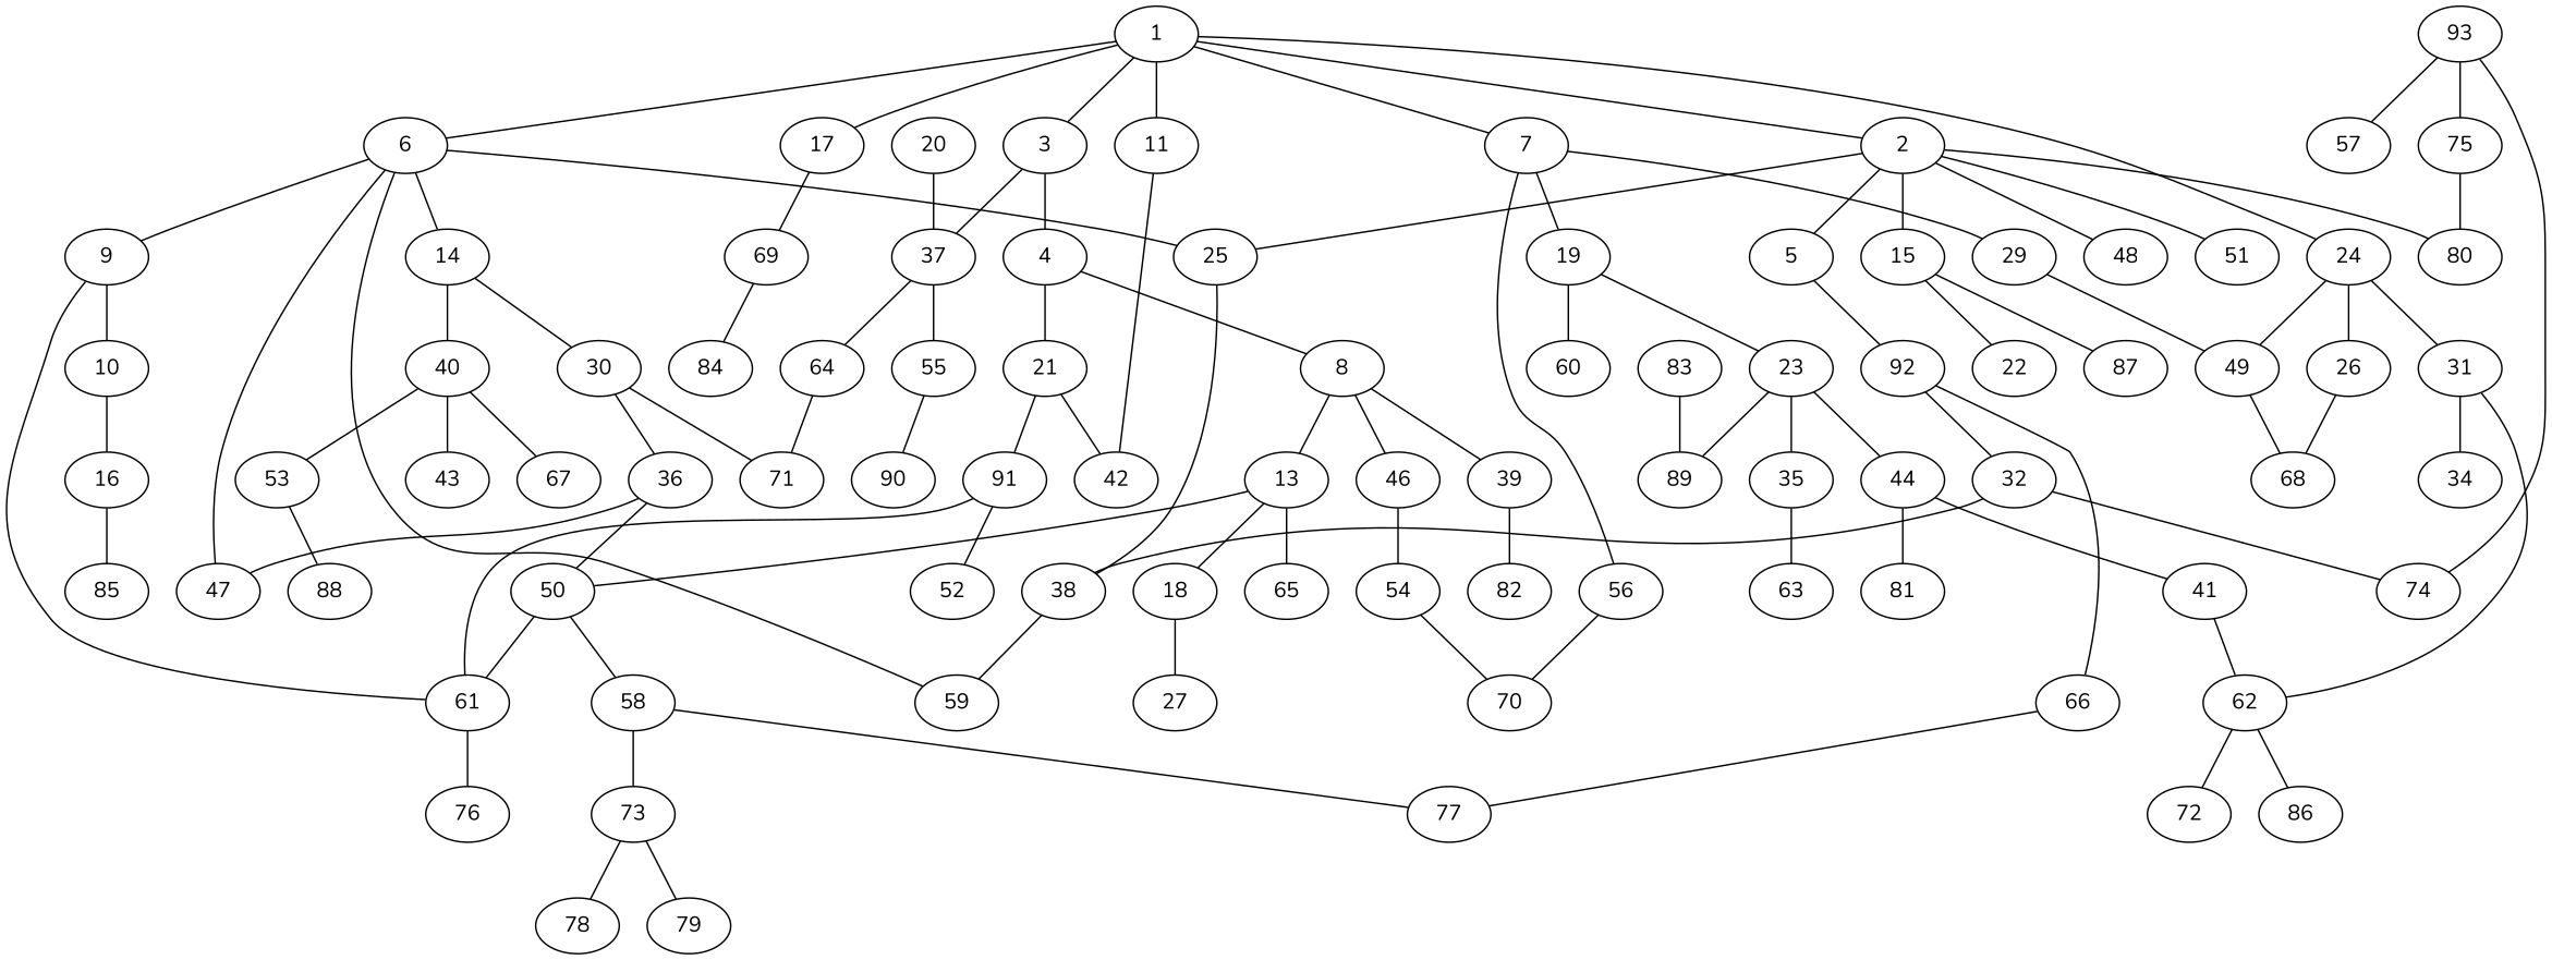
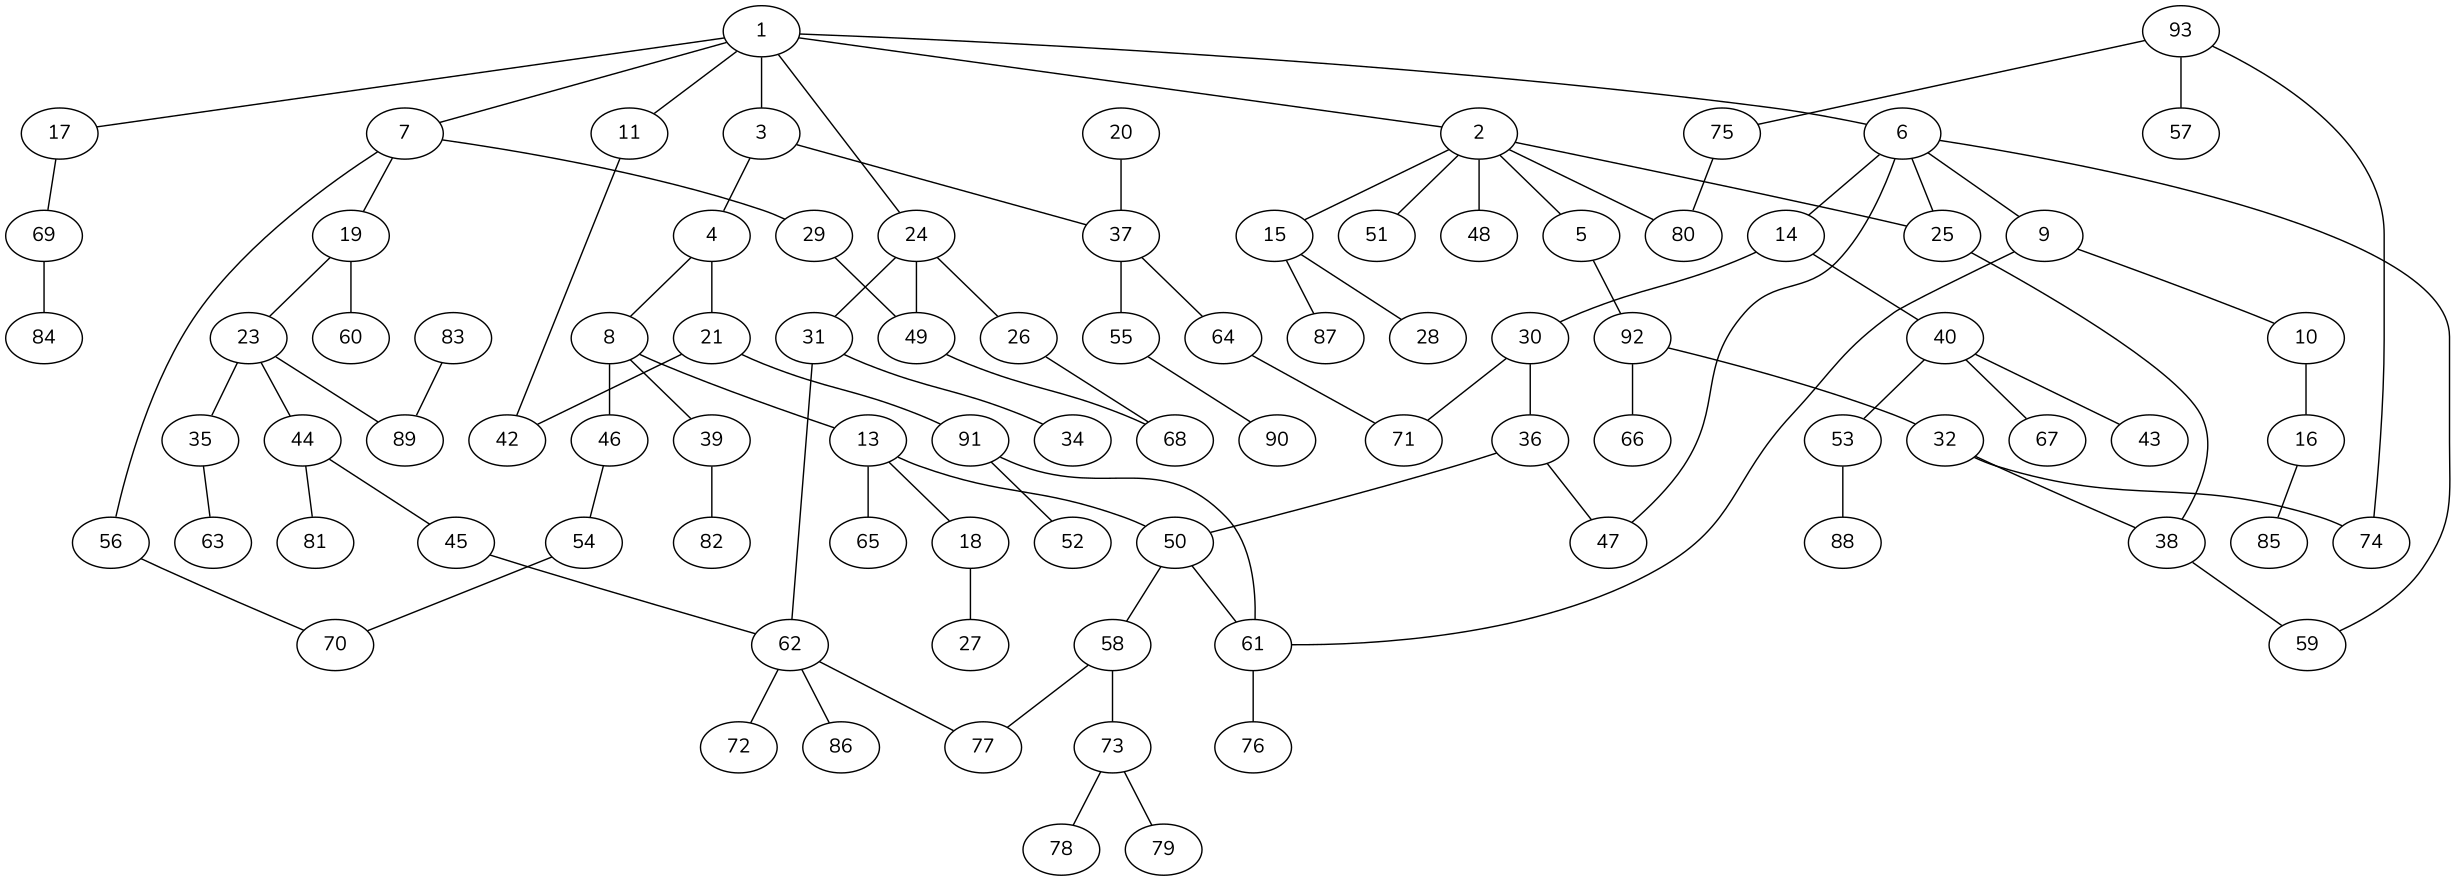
  graph {
    fontname=Nunito
    node [fontname=Nunito]
    edge [fontname=Nunito]
    1
    2
    3
    6
    7
    11
    17
    24
    5
    15
    25
    48
    51
    80
    4
    37
    9
    14
    47
    59
    19
    29
    56
    42
    69
    26
    31
    49
    n29 [label=92]
-   28 [label=22]
+   28
    87
    38
    8
    21
    55
    64
    10
    61
    30
    40
    23
    60
    70
    84
    68
    34
    62
    20
    32
    66
    13
    39
    46
    n54 [label=91]
    90
    71
    18
    50
    65
    82
    54
    52
    74
    77
    16
    76
    36
    43
    53
    67
    35
    44
    89
    n74 [label=93]
    57
    75
    27
    58
    85
    73
    88
    63
-   45 [label=41]
+   45
    81
    72
    86
    78
    79
    83
    1 -- 2
    1 -- 3
    1 -- 6
    1 -- 7
    1 -- 11
    1 -- 17
    1 -- 24
    2 -- 5
    2 -- 15
    2 -- 25
    2 -- 48
    2 -- 51
    2 -- 80
    3 -- 4
    3 -- 37
    6 -- 25
    6 -- 9
    6 -- 14
    6 -- 47
    6 -- 59
    7 -- 19
    7 -- 29
    7 -- 56
    11 -- 42
    17 -- 69
    24 -- 26
    24 -- 31
    24 -- 49
    5 -- n29
    15 -- 28
    15 -- 87
    25 -- 38
    4 -- 8
    4 -- 21
    37 -- 55
    37 -- 64
    9 -- 10
    9 -- 61
    14 -- 30
    14 -- 40
    19 -- 23
    19 -- 60
    29 -- 49
    56 -- 70
    69 -- 84
    26 -- 68
    31 -- 34
    31 -- 62
    49 -- 68
    n29 -- 32
    n29 -- 66
    38 -- 59
    8 -- 13
    8 -- 39
    8 -- 46
    21 -- 42
    21 -- n54
    55 -- 90
    64 -- 71
    10 -- 16
    61 -- 76
    30 -- 71
    30 -- 36
    40 -- 43
    40 -- 53
    40 -- 67
    23 -- 35
    23 -- 44
    23 -- 89
    62 -- 72
    62 -- 86
    20 -- 37
    32 -- 38
    32 -- 74
-   66 -- 77
+   62 -- 77
    13 -- 18
    13 -- 50
    13 -- 65
    39 -- 82
    46 -- 54
    n54 -- 61
    n54 -- 52
    18 -- 27
    50 -- 61
    50 -- 58
    54 -- 70
    16 -- 85
    36 -- 47
    36 -- 50
    53 -- 88
    35 -- 63
    44 -- 45
    44 -- 81
    n74 -- 74
    n74 -- 57
    n74 -- 75
    75 -- 80
    58 -- 77
    58 -- 73
    73 -- 78
    73 -- 79
    45 -- 62
    83 -- 89
  }
